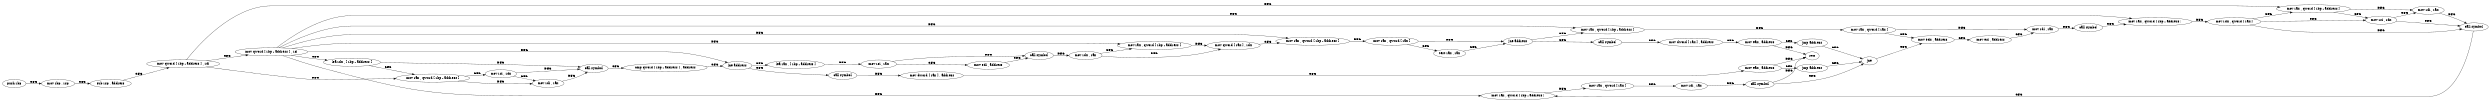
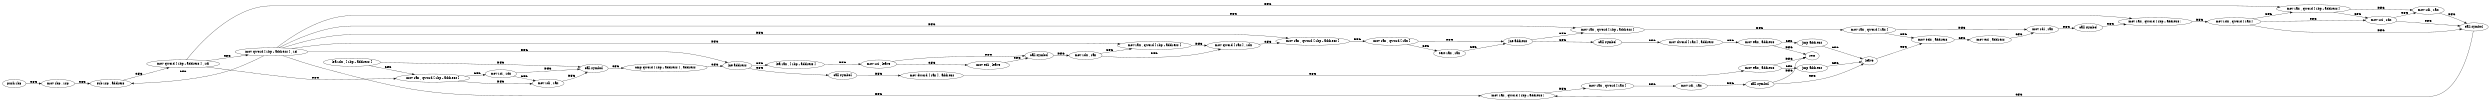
  digraph {
    rankdir=LR
    n1 [label="push rbp"]
    n2 [label="mov rbp , rsp"]
    n3 [label="sub rsp , address"]
    n4 [label="mov qword [ rbp - address ] , rdi"]
    n5 [label="mov qword [ rbp - address ] , rsi"]
    n6 [label="mov rax , qword [ rbp - address ]"]
    n7 [label="mov rax , qword [ rbp - address ]"]
    n8 [label="lea rdx , [ rbp - address ]"]
    n9 [label="jne address"]
    n10 [label="mov rax , qword [ rbp - address ]"]
    n11 [label="mov rax , qword [ rbp - address ]"]
    n12 [label="mov rax , qword [ rbp - address ]"]
    n13 [label="mov rax , qword [ rbp - address ]"]
    n14 [label="mov rax , qword [ rbp - address ]"]
    n15 [label="mov rsi , rdx"]
    n16 [label="mov rdi , rax"]
    n17 [label="mov rsi , rdx"]
    n18 [label="mov rdi , rax"]
    n19 [label="call symbol"]
    n20 [label="lea rax , [ rbp - address ]"]
    n21 [label="call symbol"]
    n22 [label="mov qword [ rax ] , rdx"]
    n23 [label="mov rax , qword [ rax ]"]
    n24 [label="mov rax , qword [ rax ]"]
    n25 [label="mov rdx , qword [ rax ]"]
    n26 [label="mov rax , qword [ rax ]"]
    n27 [label="cmp qword [ rbp - address ] , address"]
-   n28 [label="mov rsi , rax"]
+   n28 [label="mov rsi , leave"]
    n29 [label="mov dword [ rax ] , address"]
-   n30 [label="mov edi , address"]
+   n30 [label="mov edi , leave"]
    n31 [label="call symbol"]
    n32 [label="mov eax , address"]
    n33 [label="mov rdx , rax"]
    n34 [label="test rax , rax"]
    n35 [label="jne address"]
    n36 [label="call symbol"]
    n37 [label="mov dword [ rax ] , address"]
    n38 [label="mov edx , address"]
    n39 [label="mov rdi , rax"]
    n40 [label="mov eax , address"]
    n41 [label="jmp address"]
    n42 [label=retn]
-   n43 [label=jne]
+   n43 [label=leave]
    n44 [label="mov esi , address"]
    n45 [label="call symbol"]
    n46 [label="call symbol"]
    n47 [label="mov rdi , rax"]
    n48 [label="call symbol"]
    n49 [label="jmp address"]
    n1 -> n2 [label=CFG]
    n2 -> n3 [label=CFG]
    n3 -> n4 [label=CFG]
    n4 -> n5 [label=CFG]
    n4 -> n6 [label=DFG]
    n4 -> n7 [label=DFG]
-   n5 -> n8 [label=CFG]
+   n5 -> n3 [label=CFG]
    n5 -> n9 [label=DFG]
    n5 -> n10 [label=DFG]
    n5 -> n11 [label=DFG]
    n5 -> n12 [label=DFG]
    n5 -> n13 [label=DFG]
    n5 -> n14 [label=DFG]
    n6 -> n15 [label=CFG]
    n6 -> n16 [label=DFG]
    n7 -> n17 [label=CFG]
    n7 -> n18 [label=DFG]
    n8 -> n6 [label=CFG]
    n8 -> n19 [label=DFG]
    n9 -> n20 [label=CFG]
    n9 -> n21 [label=CFG]
    n10 -> n22 [label=DFG]
    n11 -> n23 [label=DFG]
    n12 -> n24 [label=DFG]
    n13 -> n25 [label=DFG]
    n14 -> n26 [label=DFG]
    n15 -> n16 [label=CFG]
    n15 -> n19 [label=DFG]
    n16 -> n19 [label=DFG]
    n17 -> n18 [label=CFG]
    n17 -> n46 [label=DFG]
    n18 -> n46 [label=DFG]
    n19 -> n27 [label=CFG]
    n20 -> n28 [label=DFG]
    n21 -> n29 [label=DFG]
    n22 -> n11 [label=CFG]
    n23 -> n34 [label=CFG]
    n23 -> n35 [label=DFG]
    n24 -> n38 [label=CFG]
    n24 -> n39 [label=DFG]
    n25 -> n7 [label=CFG]
    n25 -> n17 [label=DFG]
    n25 -> n46 [label=DFG]
    n26 -> n47 [label=DFG]
    n27 -> n9 [label=CFG]
    n28 -> n30 [label=CFG]
    n28 -> n31 [label=DFG]
    n29 -> n32 [label=CFG]
    n30 -> n31 [label=CFG]
    n31 -> n33 [label=DFG]
    n32 -> n41 [label=CFG]
    n32 -> n42 [label=DFG]
    n33 -> n10 [label=CFG]
    n33 -> n22 [label=DFG]
    n34 -> n35 [label=CFG]
    n35 -> n12 [label=CFG]
    n35 -> n36 [label=CFG]
    n36 -> n37 [label=DFG]
    n37 -> n40 [label=CFG]
    n38 -> n44 [label=CFG]
    n39 -> n45 [label=DFG]
    n40 -> n42 [label=DFG]
    n40 -> n49 [label=CFG]
    n41 -> n43 [label=CFG]
    n43 -> n38 [label=CFG]
    n44 -> n39 [label=CFG]
    n45 -> n13 [label=CFG]
    n46 -> n14 [label=CFG]
    n47 -> n48 [label=DFG]
    n48 -> n42 [label=DFG]
    n48 -> n43 [label=CFG]
    n49 -> n43 [label=CFG]
  }
